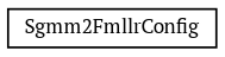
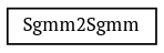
  digraph {
    rankdir=LR
    fontname="PT Serif"
-   n1 [color=black fillcolor=white fontname="PT Serif" fontsize=10 height=0.2 label=Sgmm2FmllrConfig shape=record style=filled width=0.4]
+   n1 [color=black fillcolor=white fontname="PT Serif" fontsize=10 height=0.2 label=Sgmm2Sgmm shape=record style=filled width=0.4]
  }
